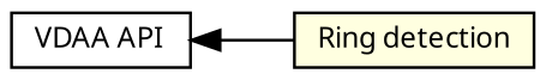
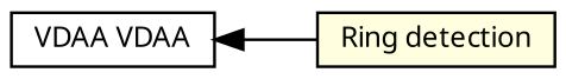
  digraph {
    rankdir=LR
    fontname="Noto Sans"
    node [color=black fontname="Noto Sans" fontsize=10 shape=record style=filled]
-   n1 [fillcolor=white height=0.2 label="VDAA API" width=0.4]
+   n1 [fillcolor=white height=0.2 label="VDAA VDAA" width=0.4]
    n2 [fillcolor=lightyellow fontcolor=black height=0.2 label="Ring detection" width=0.4]
    n1 -> n2 [dir=back fontname="Noto Sans" fontsize=10 labelfontname=Helvetica labelfontsize=10 shape=plaintext style=solid]
  }
